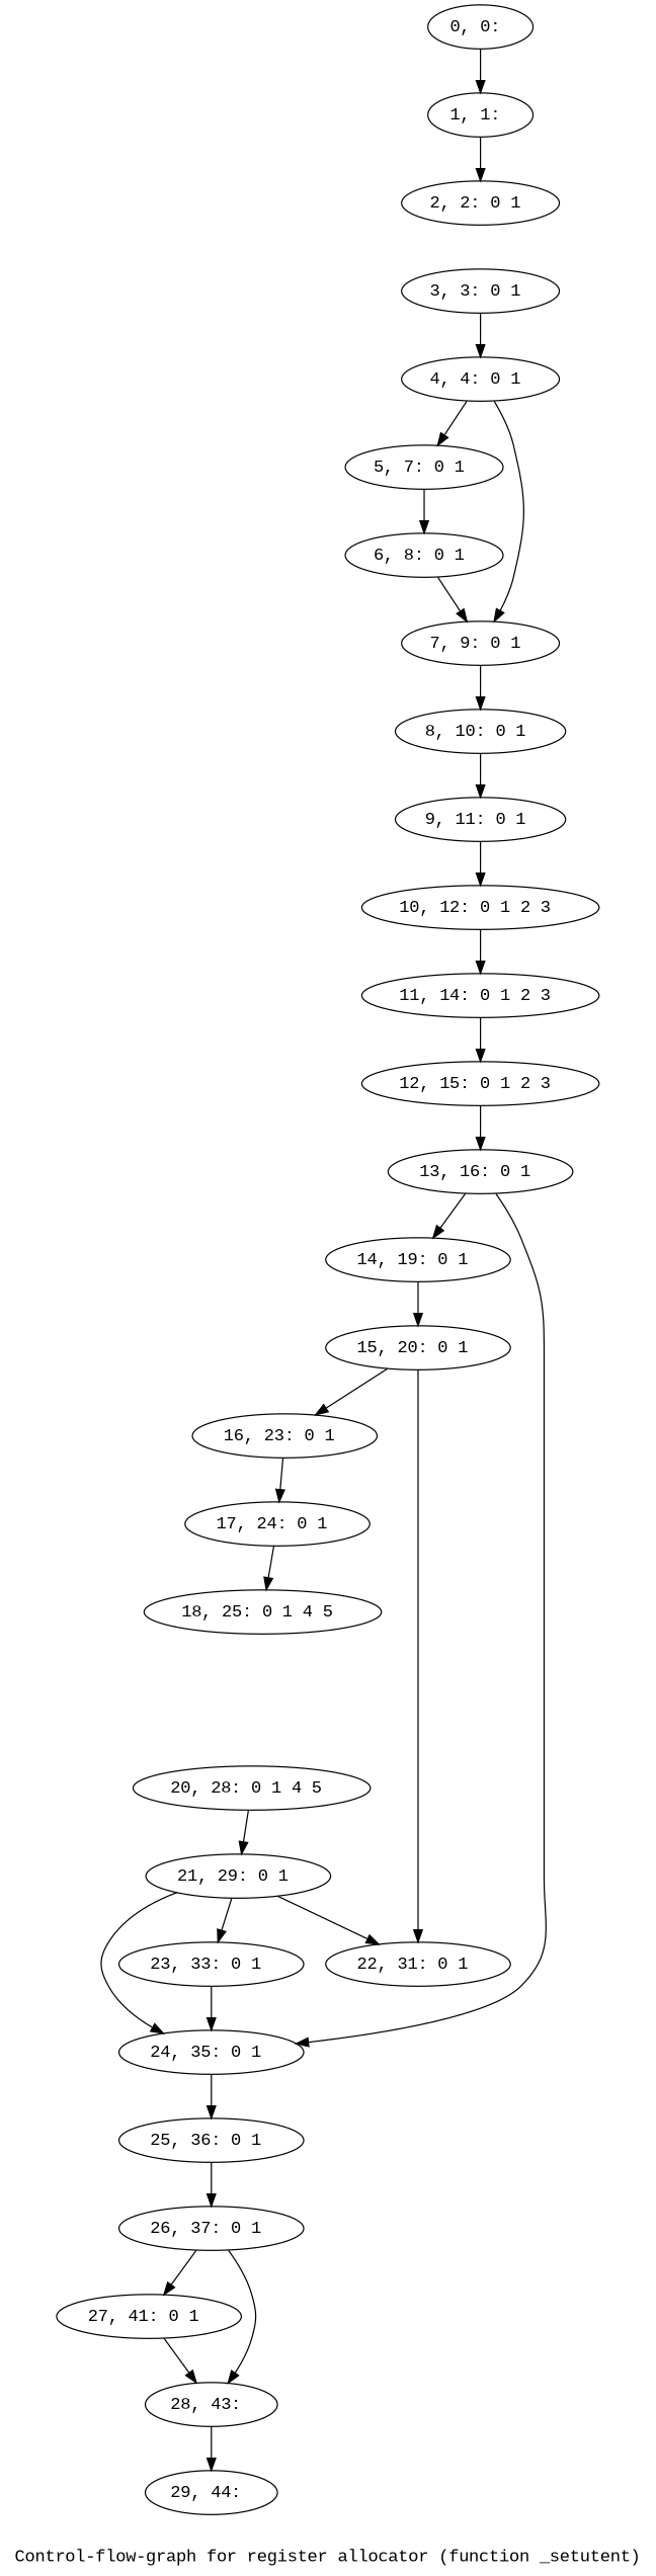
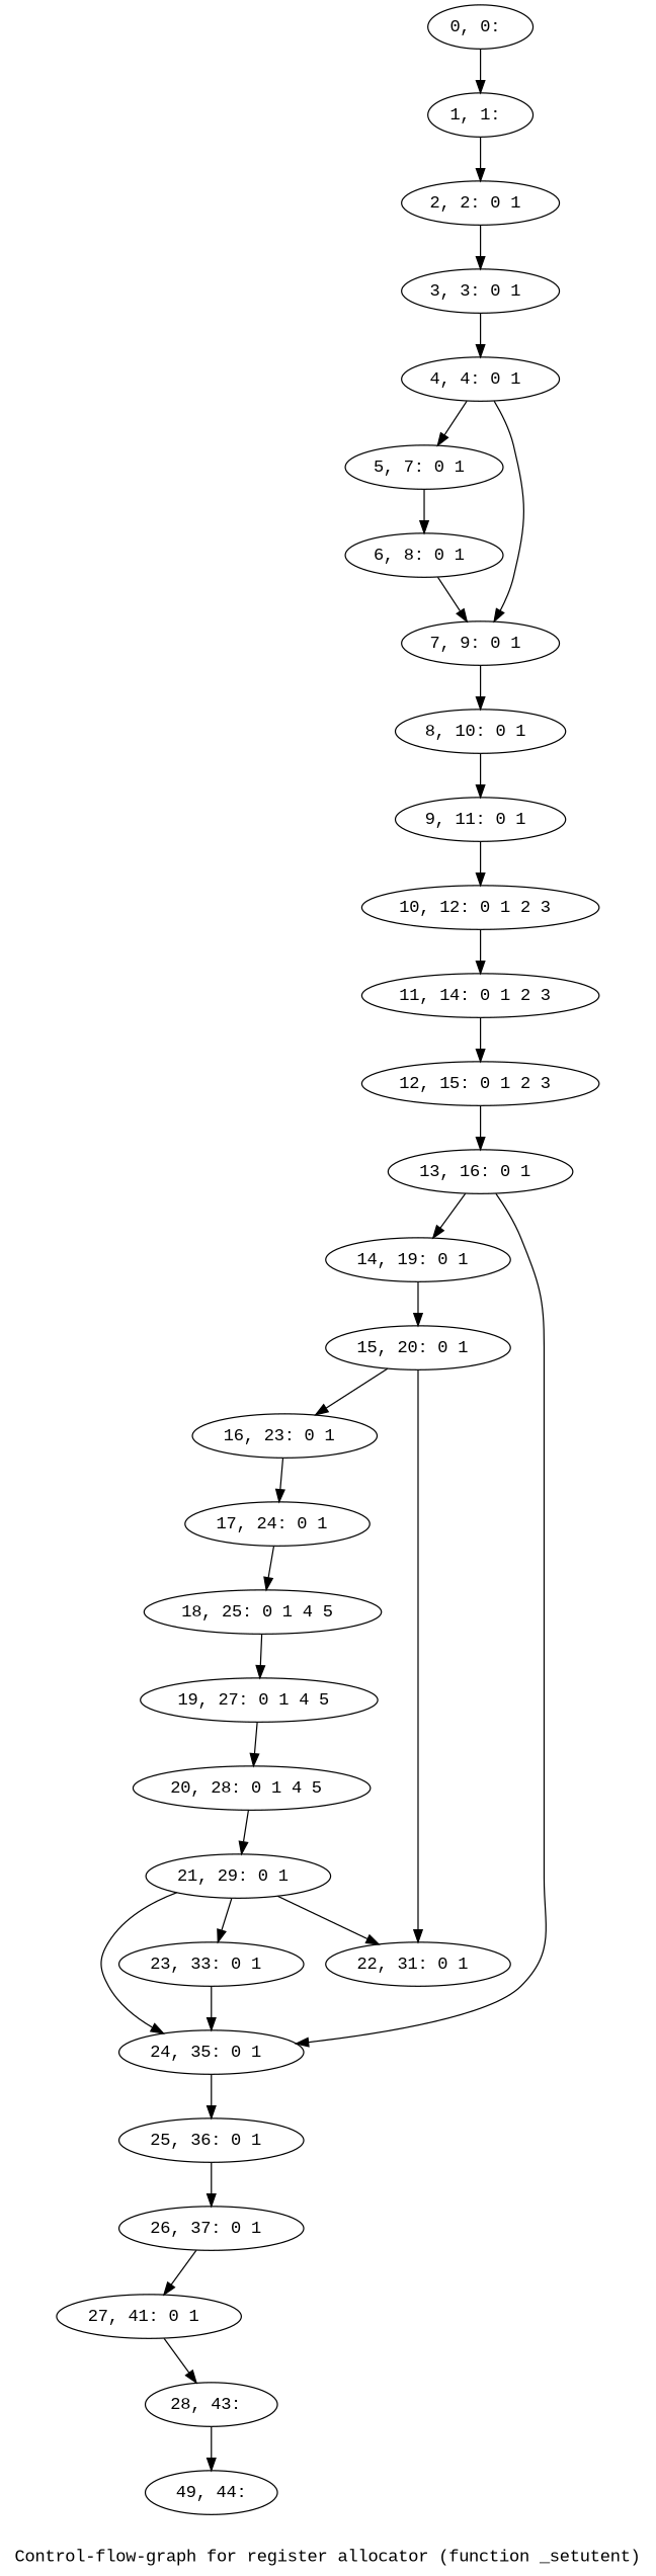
  digraph {
    fontname="Liberation Mono"
    label="Control-flow-graph for register allocator (function _setutent)"
    node [fontname="Liberation Mono"]
    edge [fontname="Liberation Mono"]
    n1 [label="0, 0: "]
    n2 [label="1, 1: "]
    n3 [label="2, 2: 0 1 "]
    n4 [label="3, 3: 0 1 "]
    n5 [label="4, 4: 0 1 "]
    n6 [label="5, 7: 0 1 "]
    n7 [label="7, 9: 0 1 "]
    n8 [label="6, 8: 0 1 "]
    n9 [label="8, 10: 0 1 "]
    n10 [label="9, 11: 0 1 "]
    n11 [label="10, 12: 0 1 2 3 "]
    n12 [label="11, 14: 0 1 2 3 "]
    n13 [label="12, 15: 0 1 2 3 "]
    n14 [label="13, 16: 0 1 "]
    n15 [label="14, 19: 0 1 "]
    n16 [label="24, 35: 0 1 "]
    n17 [label="15, 20: 0 1 "]
    n18 [label="25, 36: 0 1 "]
    n19 [label="16, 23: 0 1 "]
    n20 [label="22, 31: 0 1 "]
    n21 [label="17, 24: 0 1 "]
    n22 [label="18, 25: 0 1 4 5 "]
+   n23 [label="19, 27: 0 1 4 5 "]
    n24 [label="20, 28: 0 1 4 5 "]
    n25 [label="21, 29: 0 1 "]
    n26 [label="23, 33: 0 1 "]
    n27 [label="26, 37: 0 1 "]
    n28 [label="27, 41: 0 1 "]
    n29 [label="28, 43: "]
-   n30 [label="29, 44: "]
+   n30 [label="49, 44:"]
    n1 -> n2
    n2 -> n3
+   n3 -> n4
    n4 -> n5
    n5 -> n6
    n5 -> n7
    n6 -> n8
    n7 -> n9
    n8 -> n7
    n9 -> n10
    n10 -> n11
    n11 -> n12
    n12 -> n13
    n13 -> n14
    n14 -> n15
    n14 -> n16
    n15 -> n17
    n16 -> n18
    n17 -> n19
    n17 -> n20
    n18 -> n27
    n19 -> n21
    n21 -> n22
+   n22 -> n23
+   n23 -> n24
    n24 -> n25
    n25 -> n16
    n25 -> n20
    n25 -> n26
    n26 -> n16
    n27 -> n28
-   n27 -> n29
    n28 -> n29
    n29 -> n30
  }
